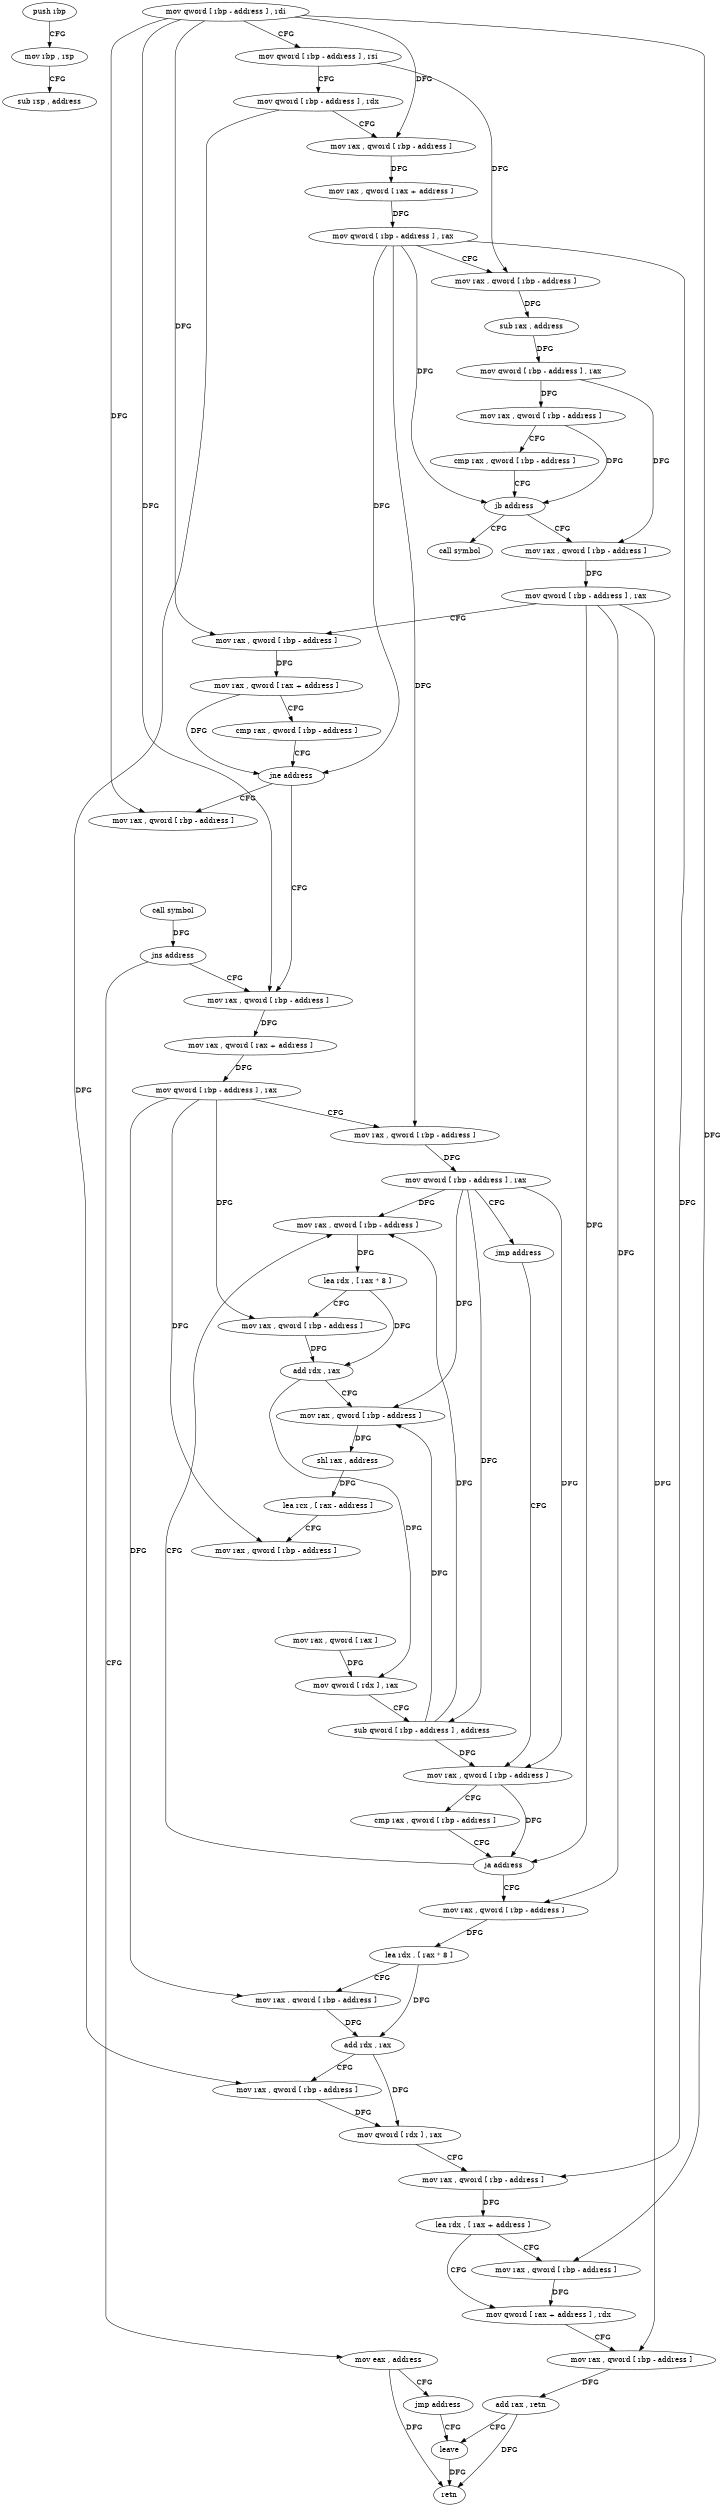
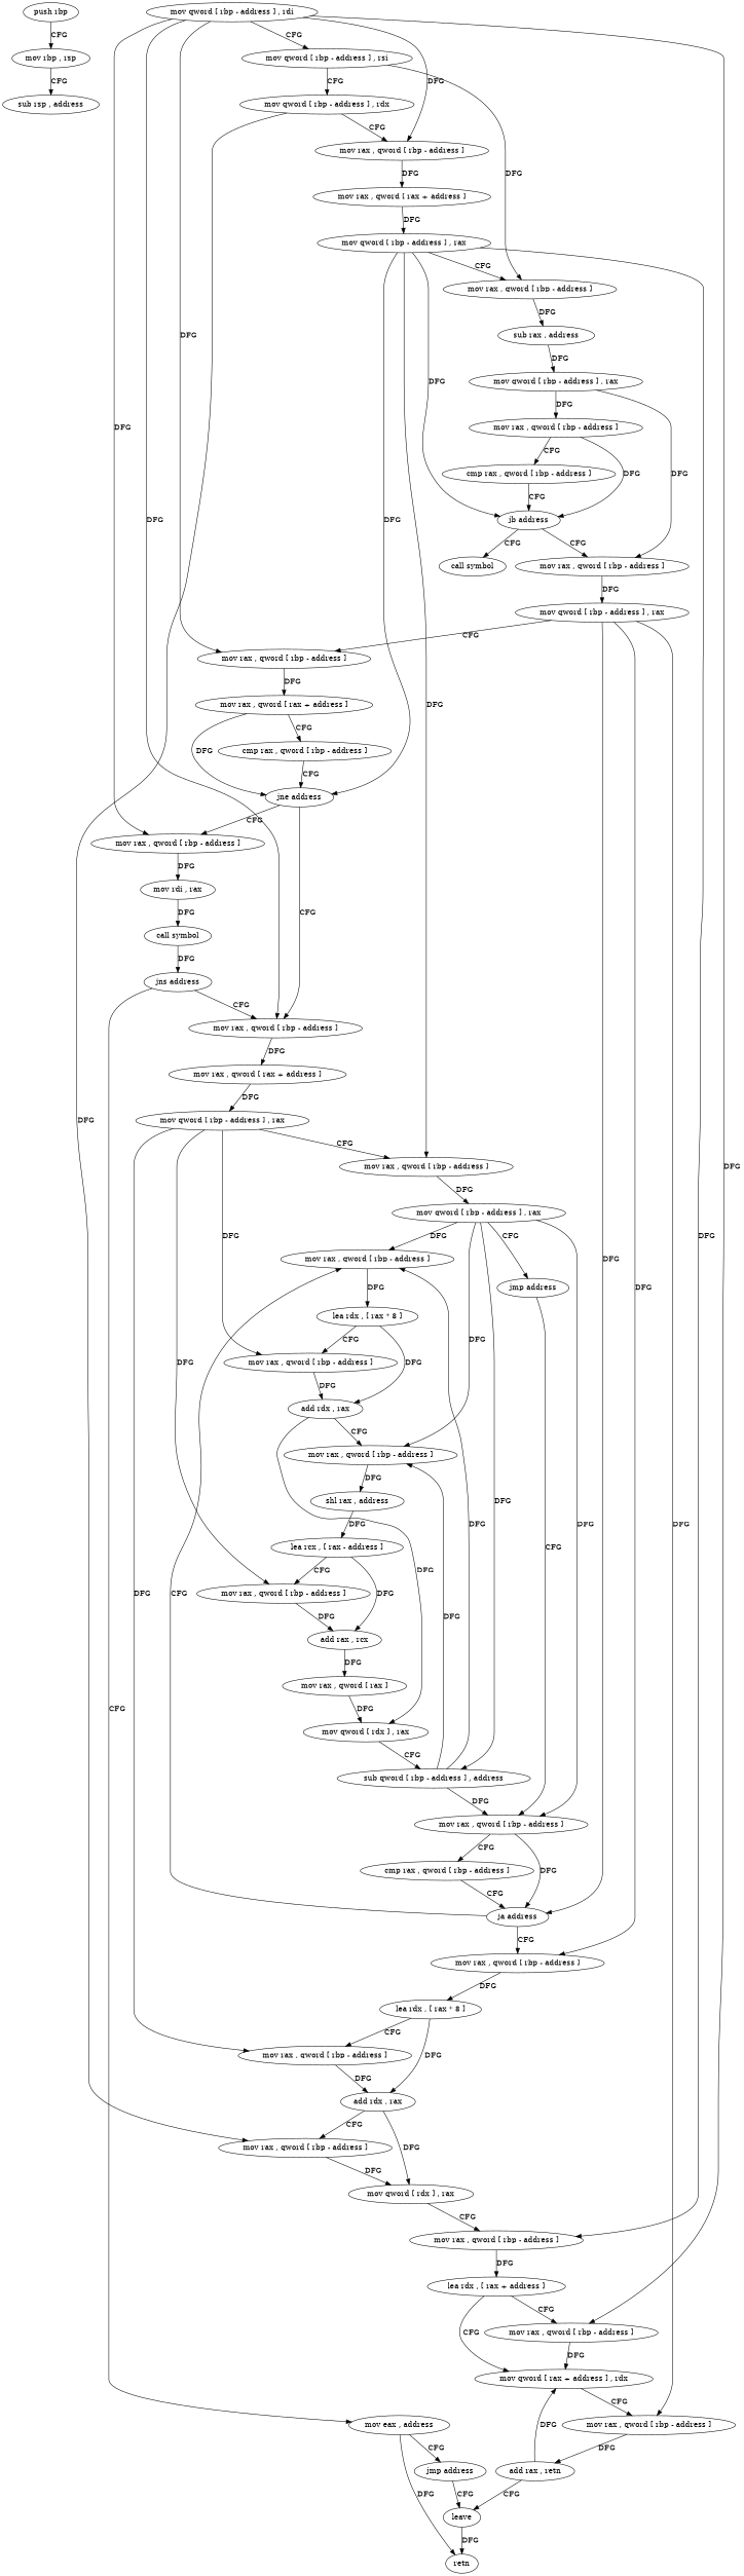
  digraph {
    n1 [label="push rbp"]
    n2 [label="mov rbp , rsp"]
    n3 [label="sub rsp , address"]
    n4 [label="mov qword [ rbp - address ] , rdi"]
    n5 [label="mov qword [ rbp - address ] , rsi"]
    n6 [label="mov rax , qword [ rbp - address ]"]
    n7 [label="mov rax , qword [ rbp - address ]"]
    n8 [label="mov rax , qword [ rbp - address ]"]
    n9 [label="mov rax , qword [ rbp - address ]"]
    n10 [label="mov rax , qword [ rbp - address ]"]
    n11 [label="mov qword [ rbp - address ] , rdx"]
    n12 [label="mov rax , qword [ rbp - address ]"]
    n13 [label="mov rax , qword [ rax + address ]"]
    n14 [label="mov rax , qword [ rax + address ]"]
    n15 [label="mov rax , qword [ rax + address ]"]
+   n16 [label="mov rdi , rax"]
    n17 [label="mov qword [ rax + address ] , rdx"]
    n18 [label="mov rax , qword [ rbp - address ]"]
    n19 [label="sub rax , address"]
    n20 [label="mov qword [ rdx ] , rax"]
    n21 [label="mov qword [ rbp - address ] , rax"]
    n22 [label="jb address"]
    n23 [label="jne address"]
    n24 [label="mov rax , qword [ rbp - address ]"]
    n25 [label="mov rax , qword [ rbp - address ]"]
    n26 [label="mov rax , qword [ rbp - address ]"]
    n27 [label="call symbol"]
    n28 [label="mov qword [ rbp - address ] , rax"]
    n29 [label="lea rdx , [ rax + address ]"]
    n30 [label="mov qword [ rbp - address ] , rax"]
    n31 [label="mov rax , qword [ rbp - address ]"]
    n32 [label="cmp rax , qword [ rbp - address ]"]
    n33 [label="mov qword [ rbp - address ] , rax"]
    n34 [label="ja address"]
    n35 [label="mov rax , qword [ rbp - address ]"]
    n36 [label="mov rax , qword [ rbp - address ]"]
    n37 [label="mov rax , qword [ rbp - address ]"]
    n38 [label="lea rdx , [ rax * 8 ]"]
    n39 [label="add rax , retn"]
    n40 [label="cmp rax , qword [ rbp - address ]"]
    n41 [label="mov qword [ rbp - address ] , rax"]
    n42 [label="call symbol"]
    n43 [label="mov rax , qword [ rbp - address ]"]
    n44 [label="mov rax , qword [ rbp - address ]"]
    n45 [label="mov rax , qword [ rbp - address ]"]
    n46 [label="add rdx , rax"]
+   n47 [label="add rax , rcx"]
    n48 [label="add rdx , rax"]
    n49 [label="jmp address"]
    n50 [label="mov rax , qword [ rbp - address ]"]
    n51 [label="mov rax , qword [ rbp - address ]"]
    n52 [label="sub qword [ rbp - address ] , address"]
    n53 [label="cmp rax , qword [ rbp - address ]"]
    n54 [label="lea rdx , [ rax * 8 ]"]
    n55 [label="shl rax , address"]
    n56 [label="jns address"]
    n57 [label="mov eax , address"]
    n58 [label="jmp address"]
    n59 [label=retn]
    n60 [label=leave]
    n61 [label="mov qword [ rdx ] , rax"]
    n62 [label="lea rcx , [ rax - address ]"]
    n63 [label="mov rax , qword [ rax ]"]
    n1 -> n2 [label=CFG]
    n2 -> n3 [label=CFG]
    n4 -> n5 [label=CFG]
    n4 -> n6 [label=DFG]
    n4 -> n7 [label=DFG]
    n4 -> n8 [label=DFG]
    n4 -> n9 [label=DFG]
    n4 -> n10 [label=DFG]
    n5 -> n11 [label=CFG]
    n5 -> n12 [label=DFG]
    n6 -> n13 [label=DFG]
    n7 -> n14 [label=DFG]
    n8 -> n15 [label=DFG]
+   n9 -> n16 [label=DFG]
    n10 -> n17 [label=DFG]
    n11 -> n6 [label=CFG]
    n11 -> n18 [label=DFG]
    n12 -> n19 [label=DFG]
    n13 -> n21 [label=DFG]
    n14 -> n23 [label=DFG]
    n14 -> n40 [label=CFG]
    n15 -> n41 [label=DFG]
+   n16 -> n42 [label=DFG]
    n17 -> n36 [label=CFG]
    n18 -> n20 [label=DFG]
    n19 -> n30 [label=DFG]
    n20 -> n25 [label=CFG]
    n21 -> n12 [label=CFG]
    n21 -> n22 [label=DFG]
    n21 -> n23 [label=DFG]
    n21 -> n24 [label=DFG]
    n21 -> n25 [label=DFG]
    n22 -> n26 [label=CFG]
    n22 -> n27 [label=CFG]
    n23 -> n8 [label=CFG]
    n23 -> n9 [label=CFG]
    n24 -> n28 [label=DFG]
    n25 -> n29 [label=DFG]
    n26 -> n33 [label=DFG]
    n28 -> n37 [label=DFG]
    n28 -> n49 [label=CFG]
    n28 -> n50 [label=DFG]
    n28 -> n51 [label=DFG]
    n28 -> n52 [label=DFG]
    n29 -> n10 [label=CFG]
    n29 -> n17 [label=CFG]
    n30 -> n26 [label=DFG]
    n30 -> n31 [label=DFG]
    n31 -> n22 [label=DFG]
    n31 -> n32 [label=CFG]
    n32 -> n22 [label=CFG]
    n33 -> n7 [label=CFG]
    n33 -> n34 [label=DFG]
    n33 -> n35 [label=DFG]
    n33 -> n36 [label=DFG]
    n34 -> n35 [label=CFG]
    n34 -> n37 [label=CFG]
    n35 -> n38 [label=DFG]
    n36 -> n39 [label=DFG]
    n37 -> n54 [label=DFG]
    n38 -> n45 [label=CFG]
    n38 -> n48 [label=DFG]
-   n39 -> n59 [label=DFG]
+   n39 -> n17 [label=DFG]
    n39 -> n60 [label=CFG]
    n40 -> n23 [label=CFG]
    n41 -> n24 [label=CFG]
    n41 -> n43 [label=DFG]
    n41 -> n44 [label=DFG]
    n41 -> n45 [label=DFG]
    n42 -> n56 [label=DFG]
    n43 -> n46 [label=DFG]
+   n44 -> n47 [label=DFG]
    n45 -> n48 [label=DFG]
    n46 -> n51 [label=CFG]
    n46 -> n61 [label=DFG]
+   n47 -> n63 [label=DFG]
    n48 -> n18 [label=CFG]
    n48 -> n20 [label=DFG]
    n49 -> n50 [label=CFG]
    n50 -> n34 [label=DFG]
    n50 -> n53 [label=CFG]
    n51 -> n55 [label=DFG]
    n52 -> n37 [label=DFG]
    n52 -> n50 [label=DFG]
    n52 -> n51 [label=DFG]
    n53 -> n34 [label=CFG]
    n54 -> n43 [label=CFG]
    n54 -> n46 [label=DFG]
    n55 -> n62 [label=DFG]
    n56 -> n8 [label=CFG]
    n56 -> n57 [label=CFG]
    n57 -> n58 [label=CFG]
    n57 -> n59 [label=DFG]
    n58 -> n60 [label=CFG]
    n60 -> n59 [label=DFG]
    n61 -> n52 [label=CFG]
    n62 -> n44 [label=CFG]
+   n62 -> n47 [label=DFG]
    n63 -> n61 [label=DFG]
  }
